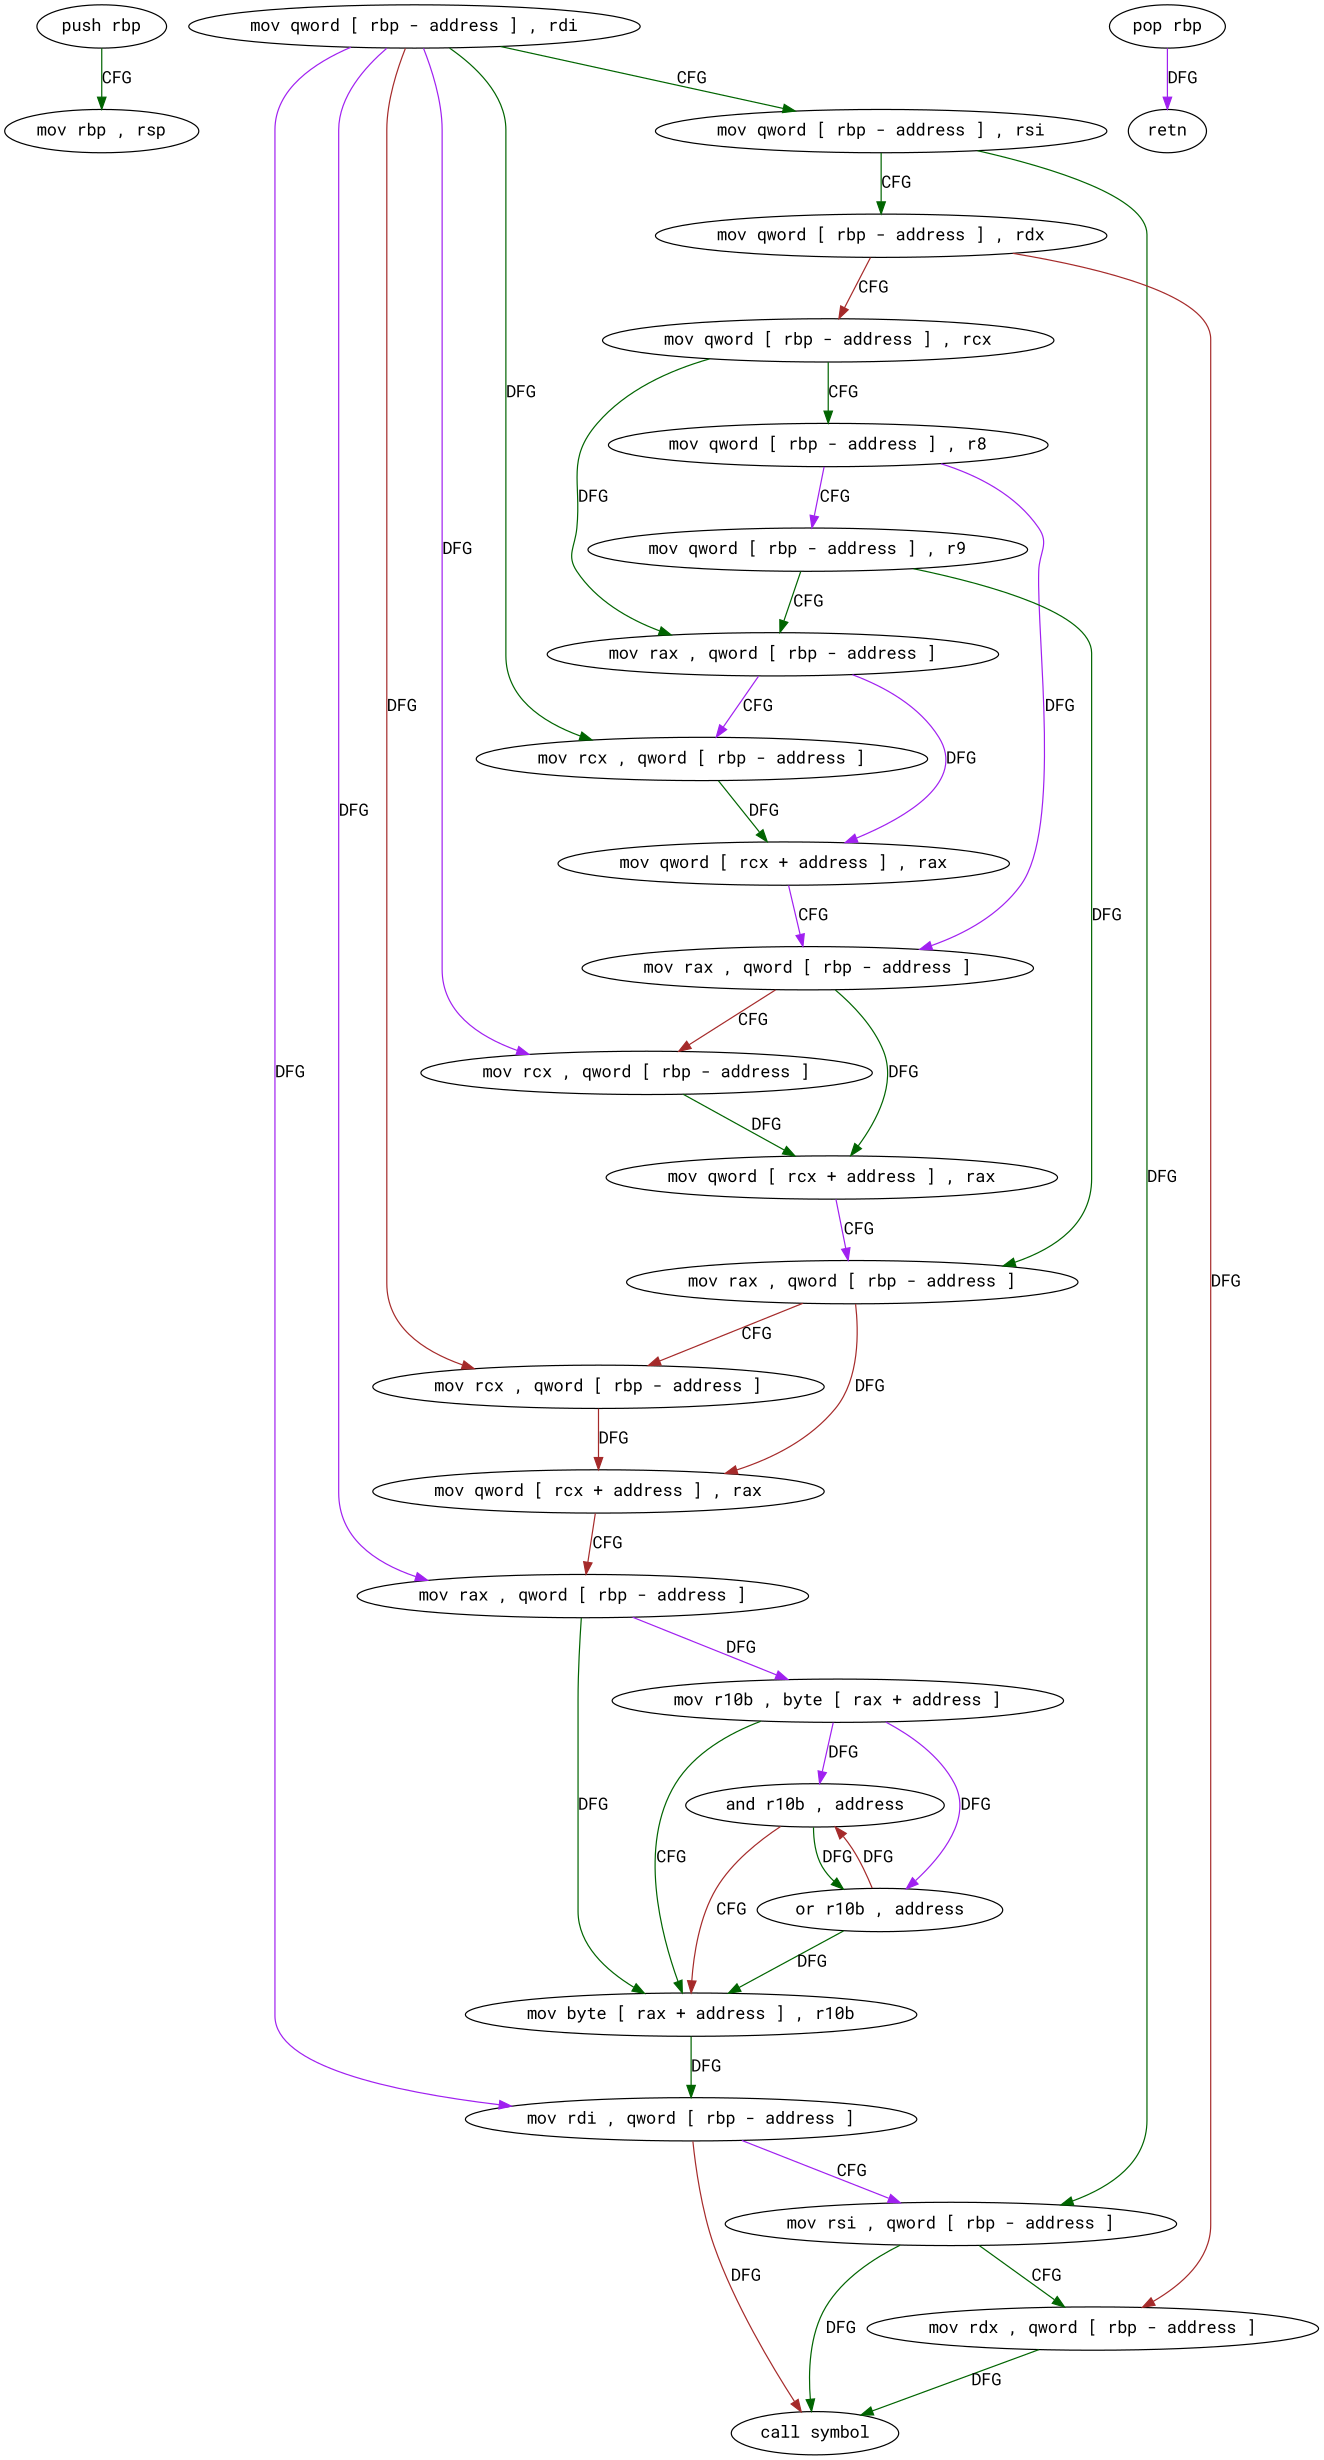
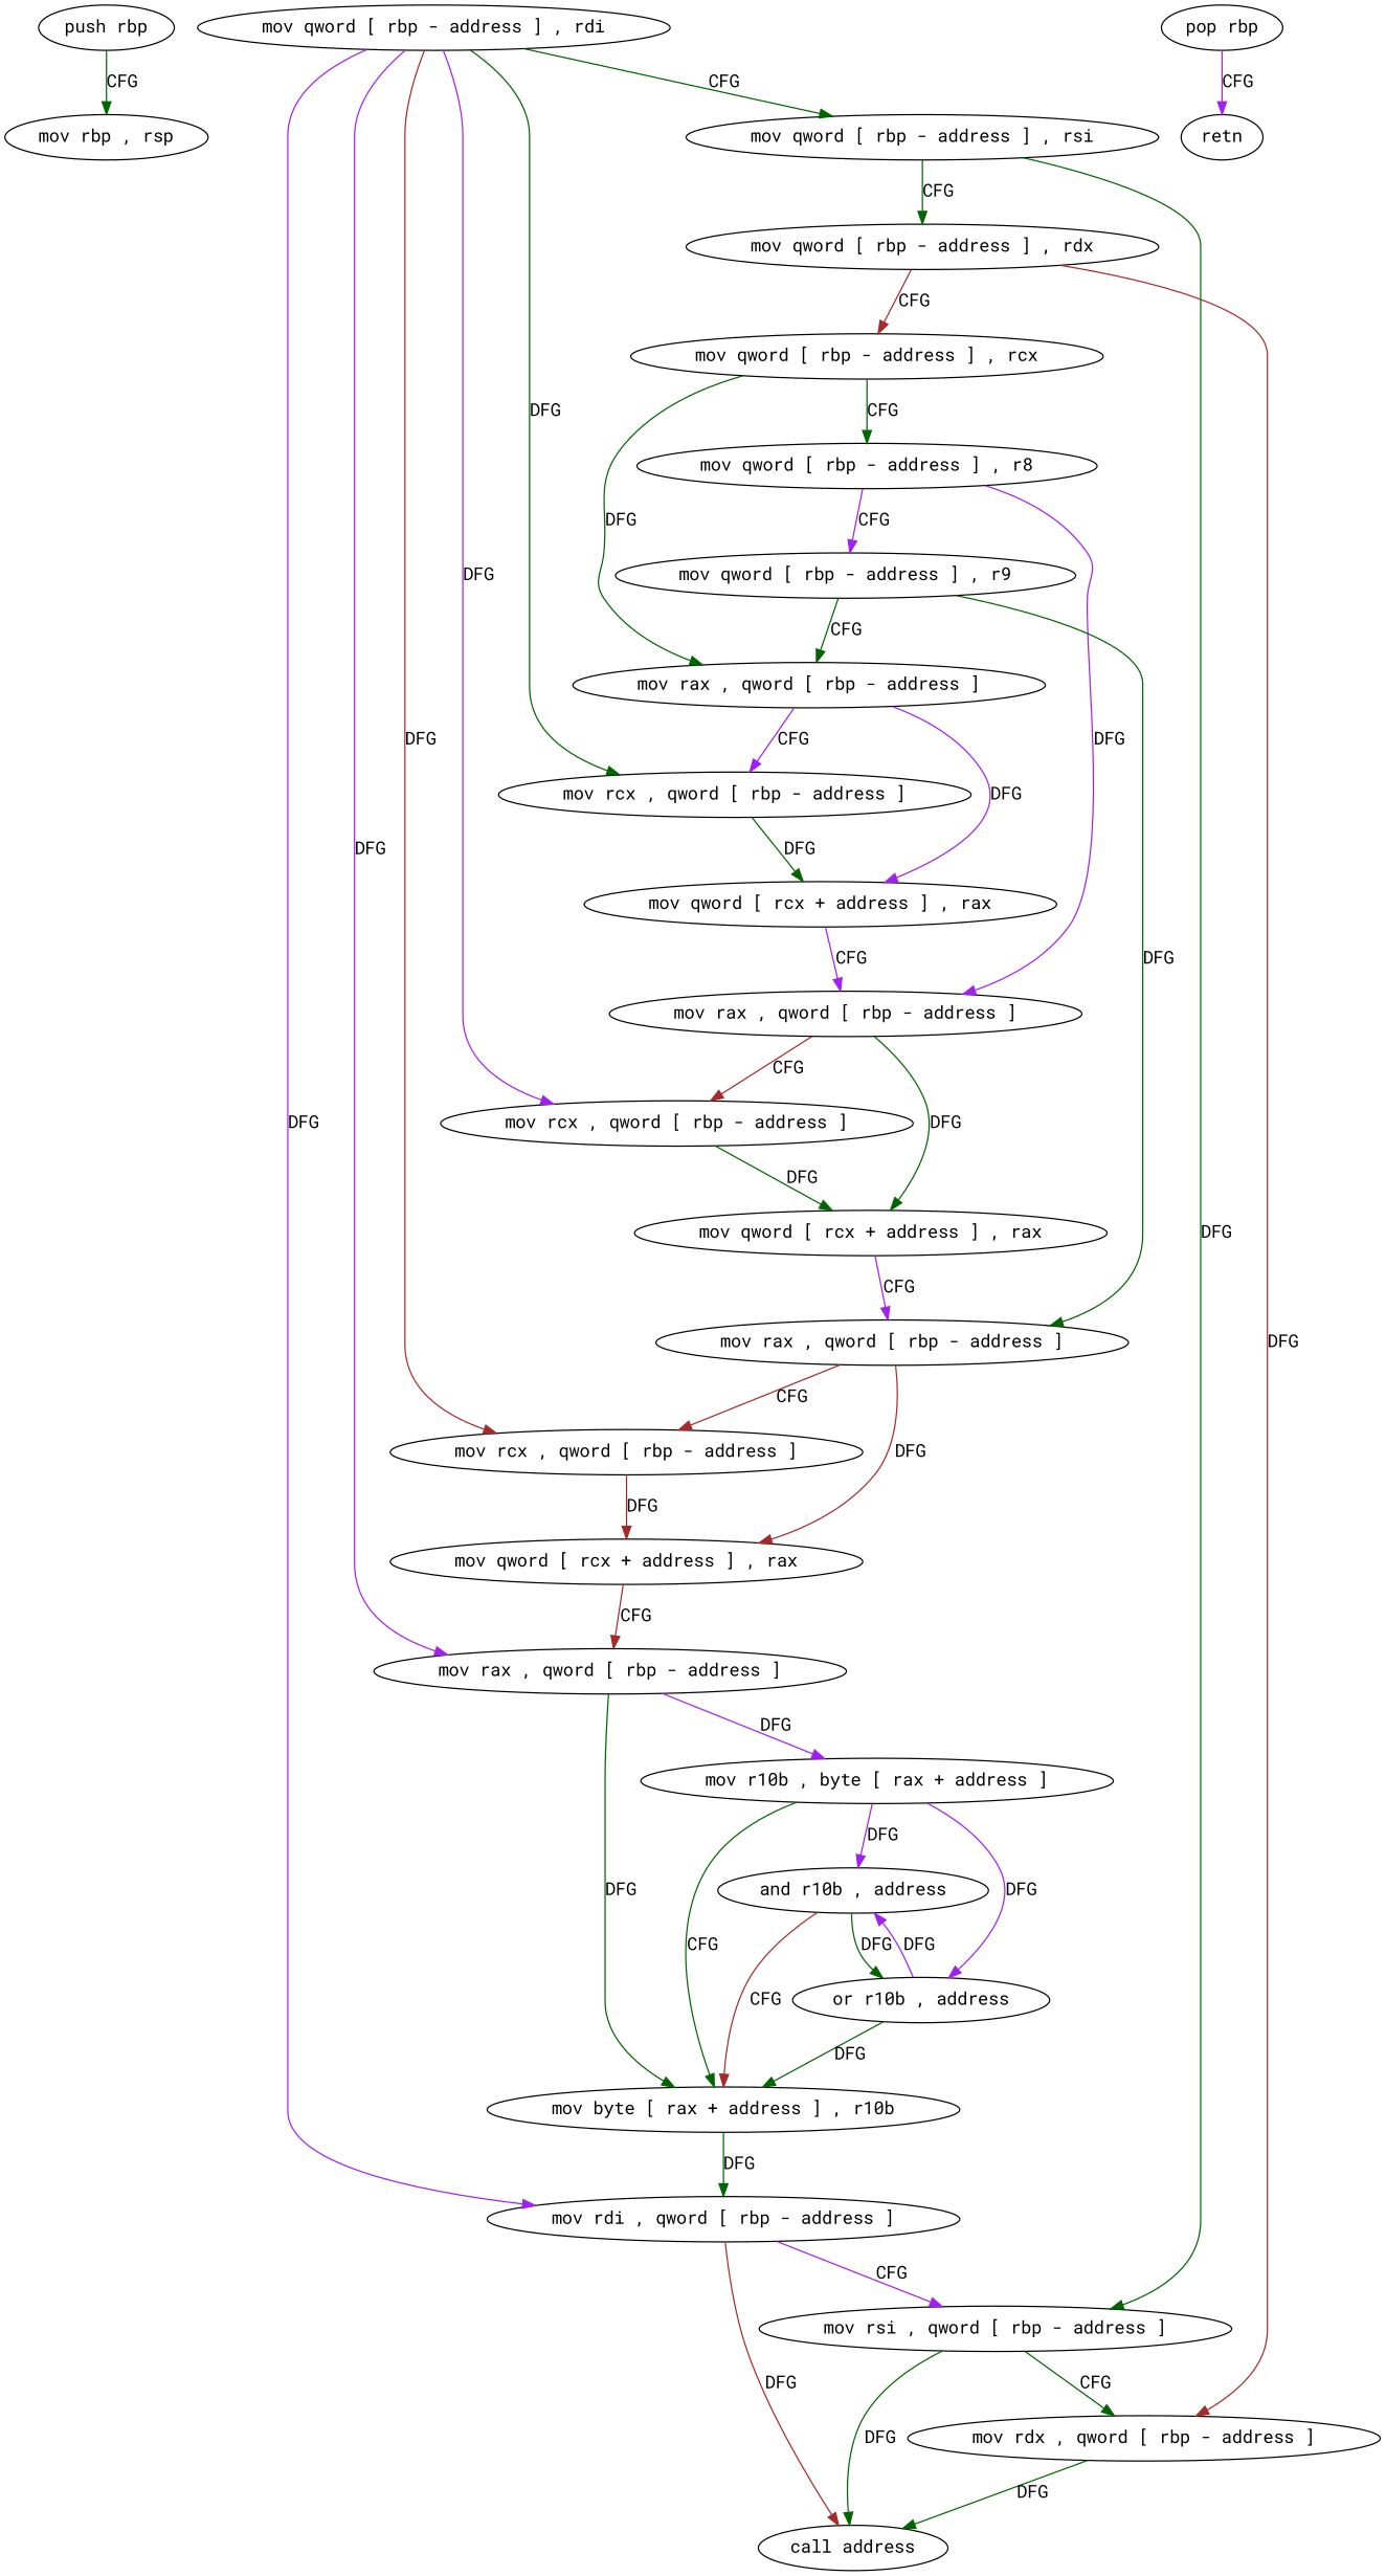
  digraph {
    fontname="Roboto Mono"
    node [fontname="Roboto Mono"]
    edge [color=darkgreen fontname="Roboto Mono"]
    n1 [label="push rbp"]
    n2 [label="mov rbp , rsp"]
    n3 [label="mov qword [ rbp - address ] , rdi"]
    n4 [label="mov qword [ rbp - address ] , rsi"]
    n5 [label="mov rcx , qword [ rbp - address ]"]
    n6 [label="mov rcx , qword [ rbp - address ]"]
    n7 [label="mov rcx , qword [ rbp - address ]"]
    n8 [label="mov rax , qword [ rbp - address ]"]
    n9 [label="mov rdi , qword [ rbp - address ]"]
    n10 [label="mov qword [ rbp - address ] , rdx"]
    n11 [label="mov rsi , qword [ rbp - address ]"]
    n12 [label="mov qword [ rcx + address ] , rax"]
    n13 [label="mov qword [ rcx + address ] , rax"]
    n14 [label="mov qword [ rcx + address ] , rax"]
    n15 [label="mov r10b , byte [ rax + address ]"]
    n16 [label="mov byte [ rax + address ] , r10b"]
-   n17 [label="call symbol"]
+   n17 [label="call address"]
    n18 [label="mov qword [ rbp - address ] , rcx"]
    n19 [label="mov rdx , qword [ rbp - address ]"]
    n20 [label="mov qword [ rbp - address ] , r8"]
    n21 [label="mov rax , qword [ rbp - address ]"]
    n22 [label="mov qword [ rbp - address ] , r9"]
    n23 [label="mov rax , qword [ rbp - address ]"]
    n24 [label="mov rax , qword [ rbp - address ]"]
    n25 [label="and r10b , address"]
    n26 [label="or r10b , address"]
    n27 [label="pop rbp"]
    n28 [label=retn]
    n1 -> n2 [label=CFG]
    n3 -> n4 [label=CFG]
    n3 -> n5 [label=DFG]
    n3 -> n6 [color=purple label=DFG]
    n3 -> n7 [color=brown label=DFG]
    n3 -> n8 [color=purple label=DFG]
    n3 -> n9 [color=purple label=DFG]
    n4 -> n10 [label=CFG]
    n4 -> n11 [label=DFG]
    n5 -> n12 [label=DFG]
    n6 -> n13 [label=DFG]
    n7 -> n14 [color=brown label=DFG]
    n8 -> n15 [color=purple label=DFG]
    n8 -> n16 [label=DFG]
    n9 -> n11 [color=purple label=CFG]
    n9 -> n17 [color=brown label=DFG]
    n10 -> n18 [color=brown label=CFG]
    n10 -> n19 [color=brown label=DFG]
    n11 -> n17 [label=DFG]
    n11 -> n19 [label=CFG]
    n12 -> n23 [color=purple label=CFG]
    n13 -> n24 [color=purple label=CFG]
    n14 -> n8 [color=brown label=CFG]
    n15 -> n16 [label=CFG]
    n15 -> n25 [color=purple label=DFG]
    n15 -> n26 [color=purple label=DFG]
    n16 -> n9 [label=DFG]
    n18 -> n20 [label=CFG]
    n18 -> n21 [label=DFG]
    n19 -> n17 [label=DFG]
    n20 -> n22 [color=purple label=CFG]
    n20 -> n23 [color=purple label=DFG]
    n21 -> n5 [color=purple label=CFG]
    n21 -> n12 [color=purple label=DFG]
    n22 -> n21 [label=CFG]
    n22 -> n24 [label=DFG]
    n23 -> n6 [color=brown label=CFG]
    n23 -> n13 [label=DFG]
    n24 -> n7 [color=brown label=CFG]
    n24 -> n14 [color=brown label=DFG]
    n25 -> n16 [color=brown label=CFG]
    n25 -> n26 [label=DFG]
    n26 -> n16 [label=DFG]
-   n26 -> n25 [color=brown label=DFG]
-   n27 -> n28 [color=purple label=DFG]
+   n26 -> n25 [color=purple label=DFG]
+   n27 -> n28 [color=purple label=CFG]
  }
